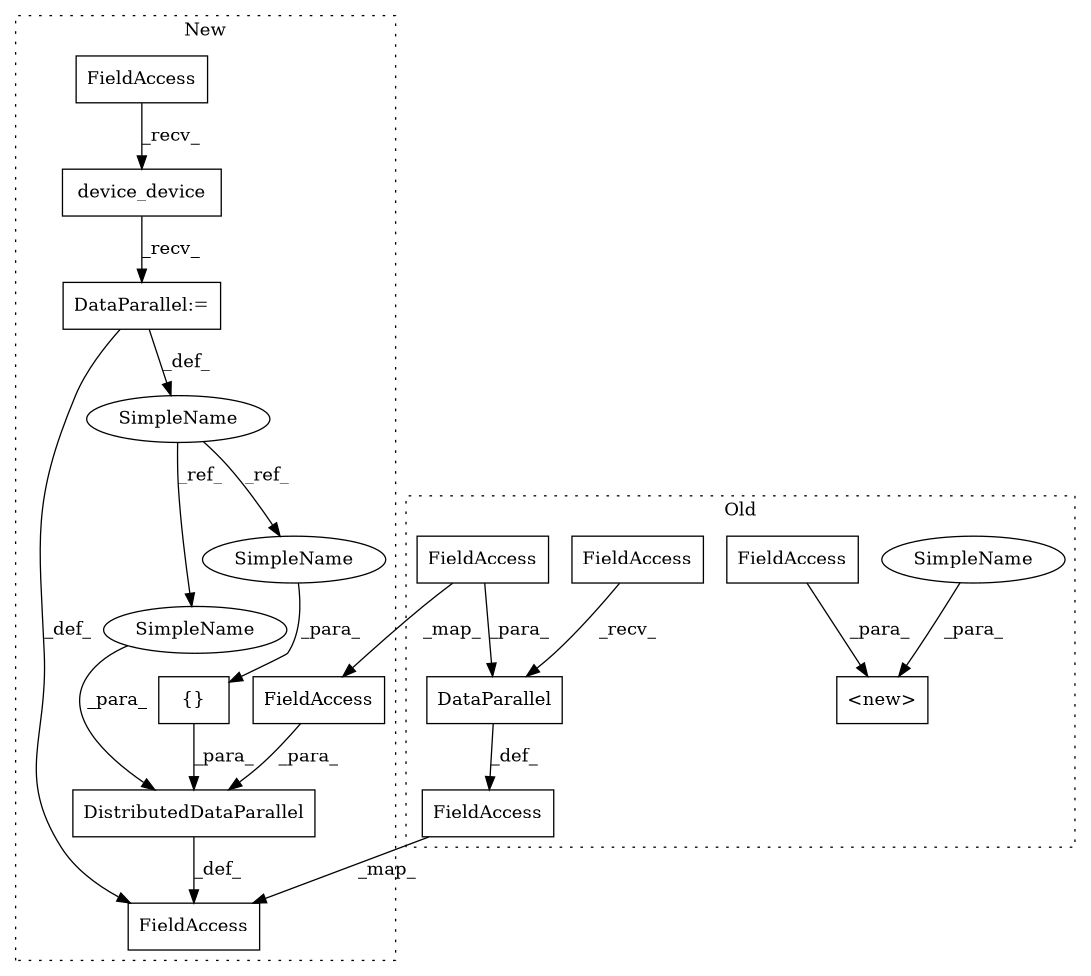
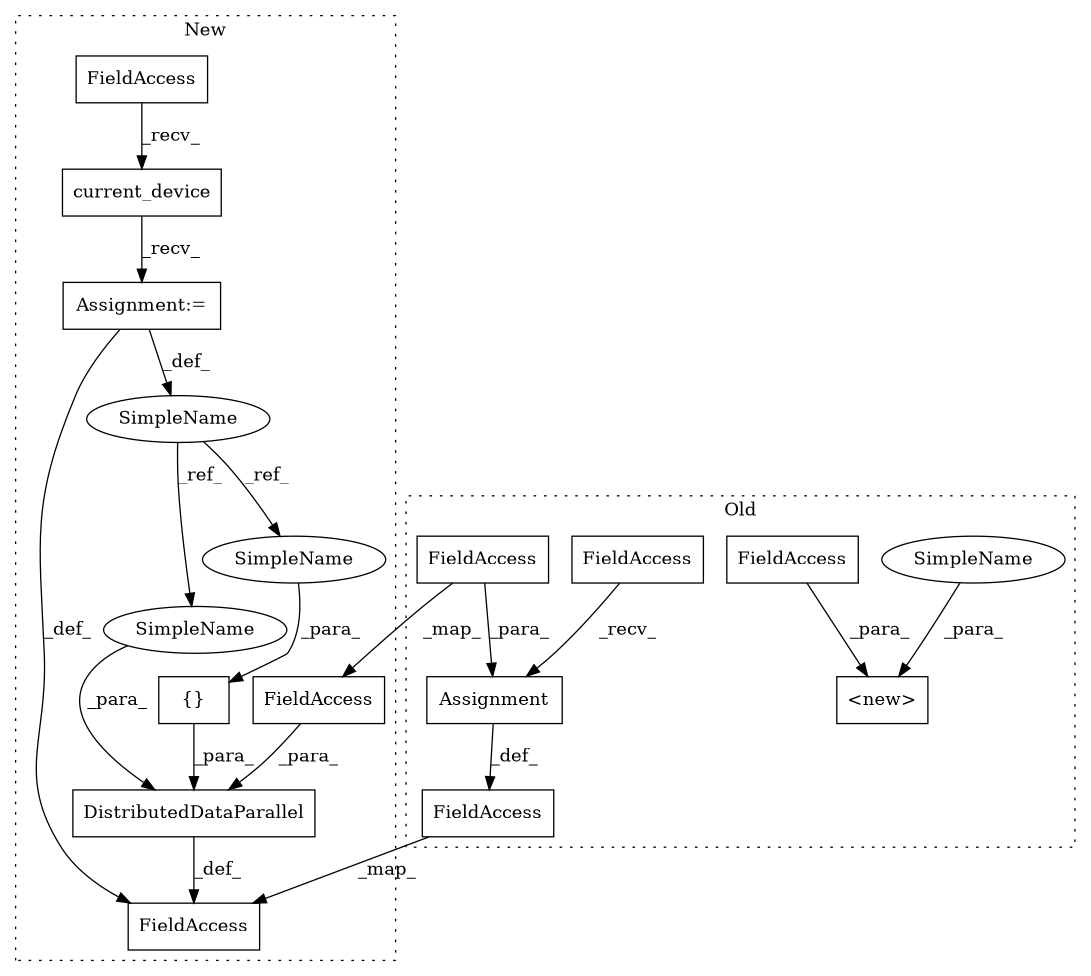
  digraph {
    node [a=22 l=14 shape=box]
-   n1 [a=32 l="13,1" label=DataParallel s="1704,1726"]
+   n1 [a=32 l="13,1" label=Assignment s="1704,1726"]
    n2 [l=8 label=FieldAccess s=1695]
    n3 [l=18 label=FieldAccess s=1676]
    n4 [a=46 l="6,2" label="<new>" s="1552,1593"]
    n5 [l=30 label=FieldAccess s=1558]
    n6 [l=9 label=FieldAccess s=1717]
    n7 [a=42 l=4 label=SimpleName s=1589 shape=ellipse]
    n8 [a=32 l="24,1" label=DistributedDataParallel s="1817,1891"]
    n9 [a=4 l="1,1" label="{}" s="1860,1875"]
-   n10 [a=32 l=16 label=device_device s=1776]
+   n10 [a=32 l=16 label=current_device s=1776]
    n11 [l=10 label=FieldAccess s=1765]
    n12 [a=42 label=SimpleName s=1750 shape=ellipse]
-   n13 [a=7 l=1 label="DataParallel:=" s=1764]
+   n13 [a=7 l=1 label="Assignment:=" s=1764]
    n14 [l=18 label=FieldAccess s=1798]
    n15 [l=9 label=FieldAccess s=1841]
    n16 [a=42 label=SimpleName s=1877 shape=ellipse]
    n17 [a=42 label=SimpleName s=1861 shape=ellipse]
    subgraph cluster_1 {
      label=Old
      style=dotted
      n1
      n2
      n3
      n4
      n5
      n6
      n7
    }
    subgraph cluster_2 {
      label=New
      style=dotted
      n8
      n9
      n10
      n11
      n12
      n13
      n14
      n15
      n16
      n17
    }
    n1 -> n3 [label=_def_]
    n2 -> n1 [label=_recv_]
    n3 -> n14 [label=_map_]
    n5 -> n4 [label=_para_]
    n6 -> n1 [label=_para_]
    n6 -> n15 [label=_map_]
    n7 -> n4 [label=_para_]
    n8 -> n14 [label=_def_]
    n9 -> n8 [label=_para_]
    n10 -> n13 [label=_recv_]
    n11 -> n10 [label=_recv_]
    n12 -> n16 [label=_ref_]
    n12 -> n17 [label=_ref_]
    n13 -> n12 [label=_def_]
    n13 -> n14 [label=_def_]
    n15 -> n8 [label=_para_]
    n16 -> n8 [label=_para_]
    n17 -> n9 [label=_para_]
  }
